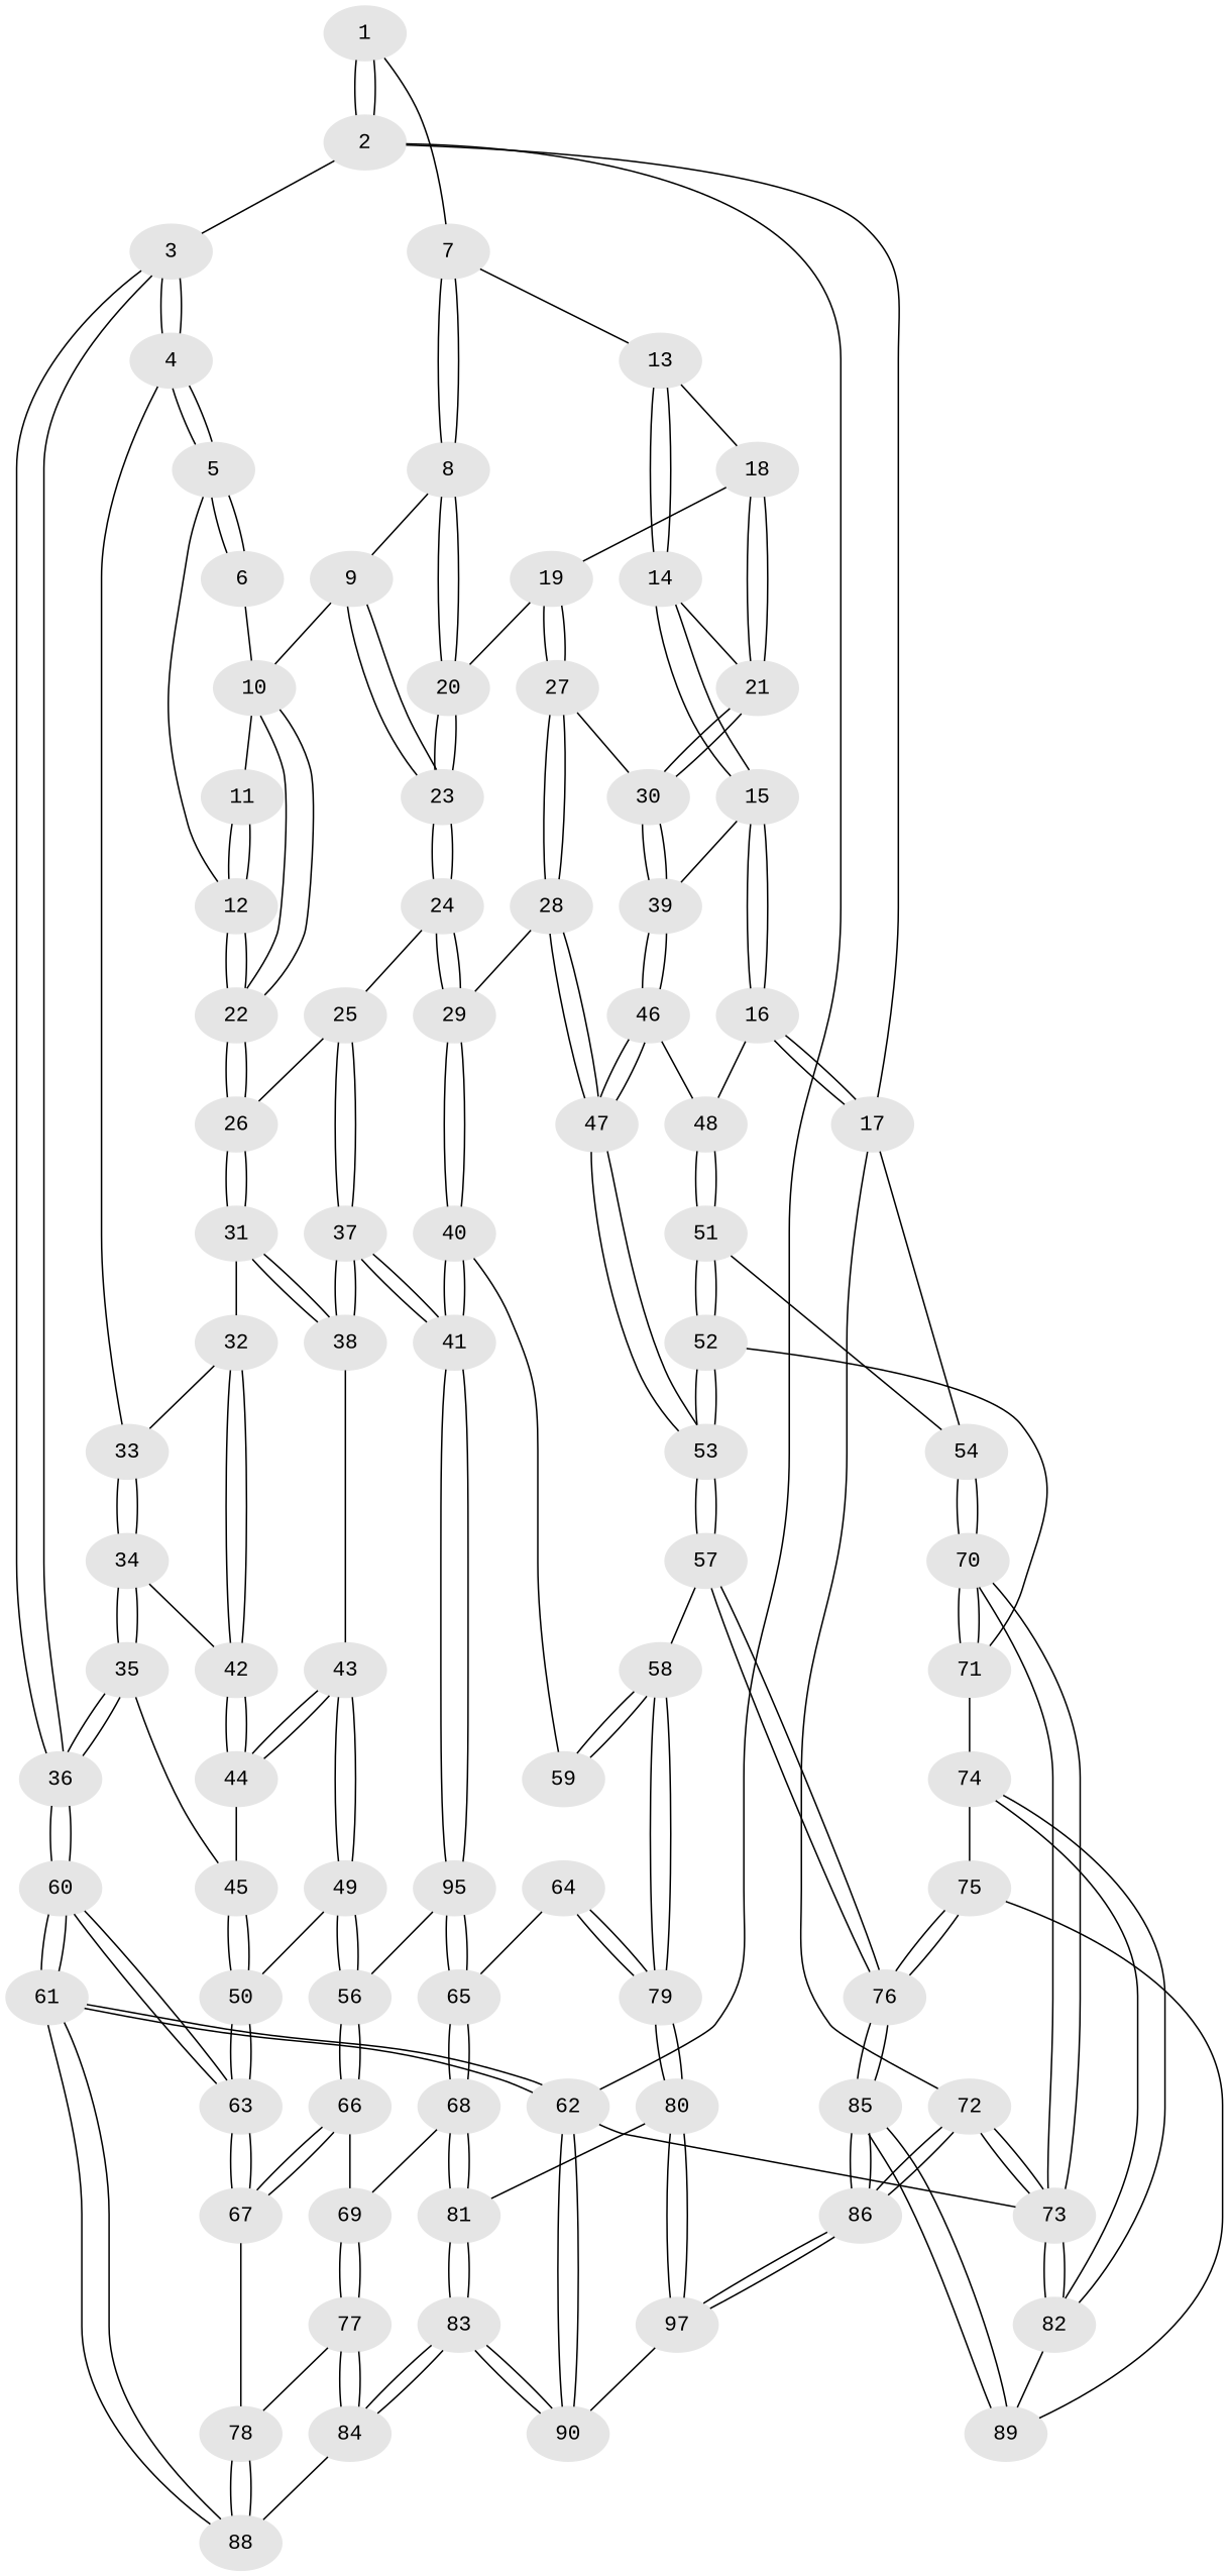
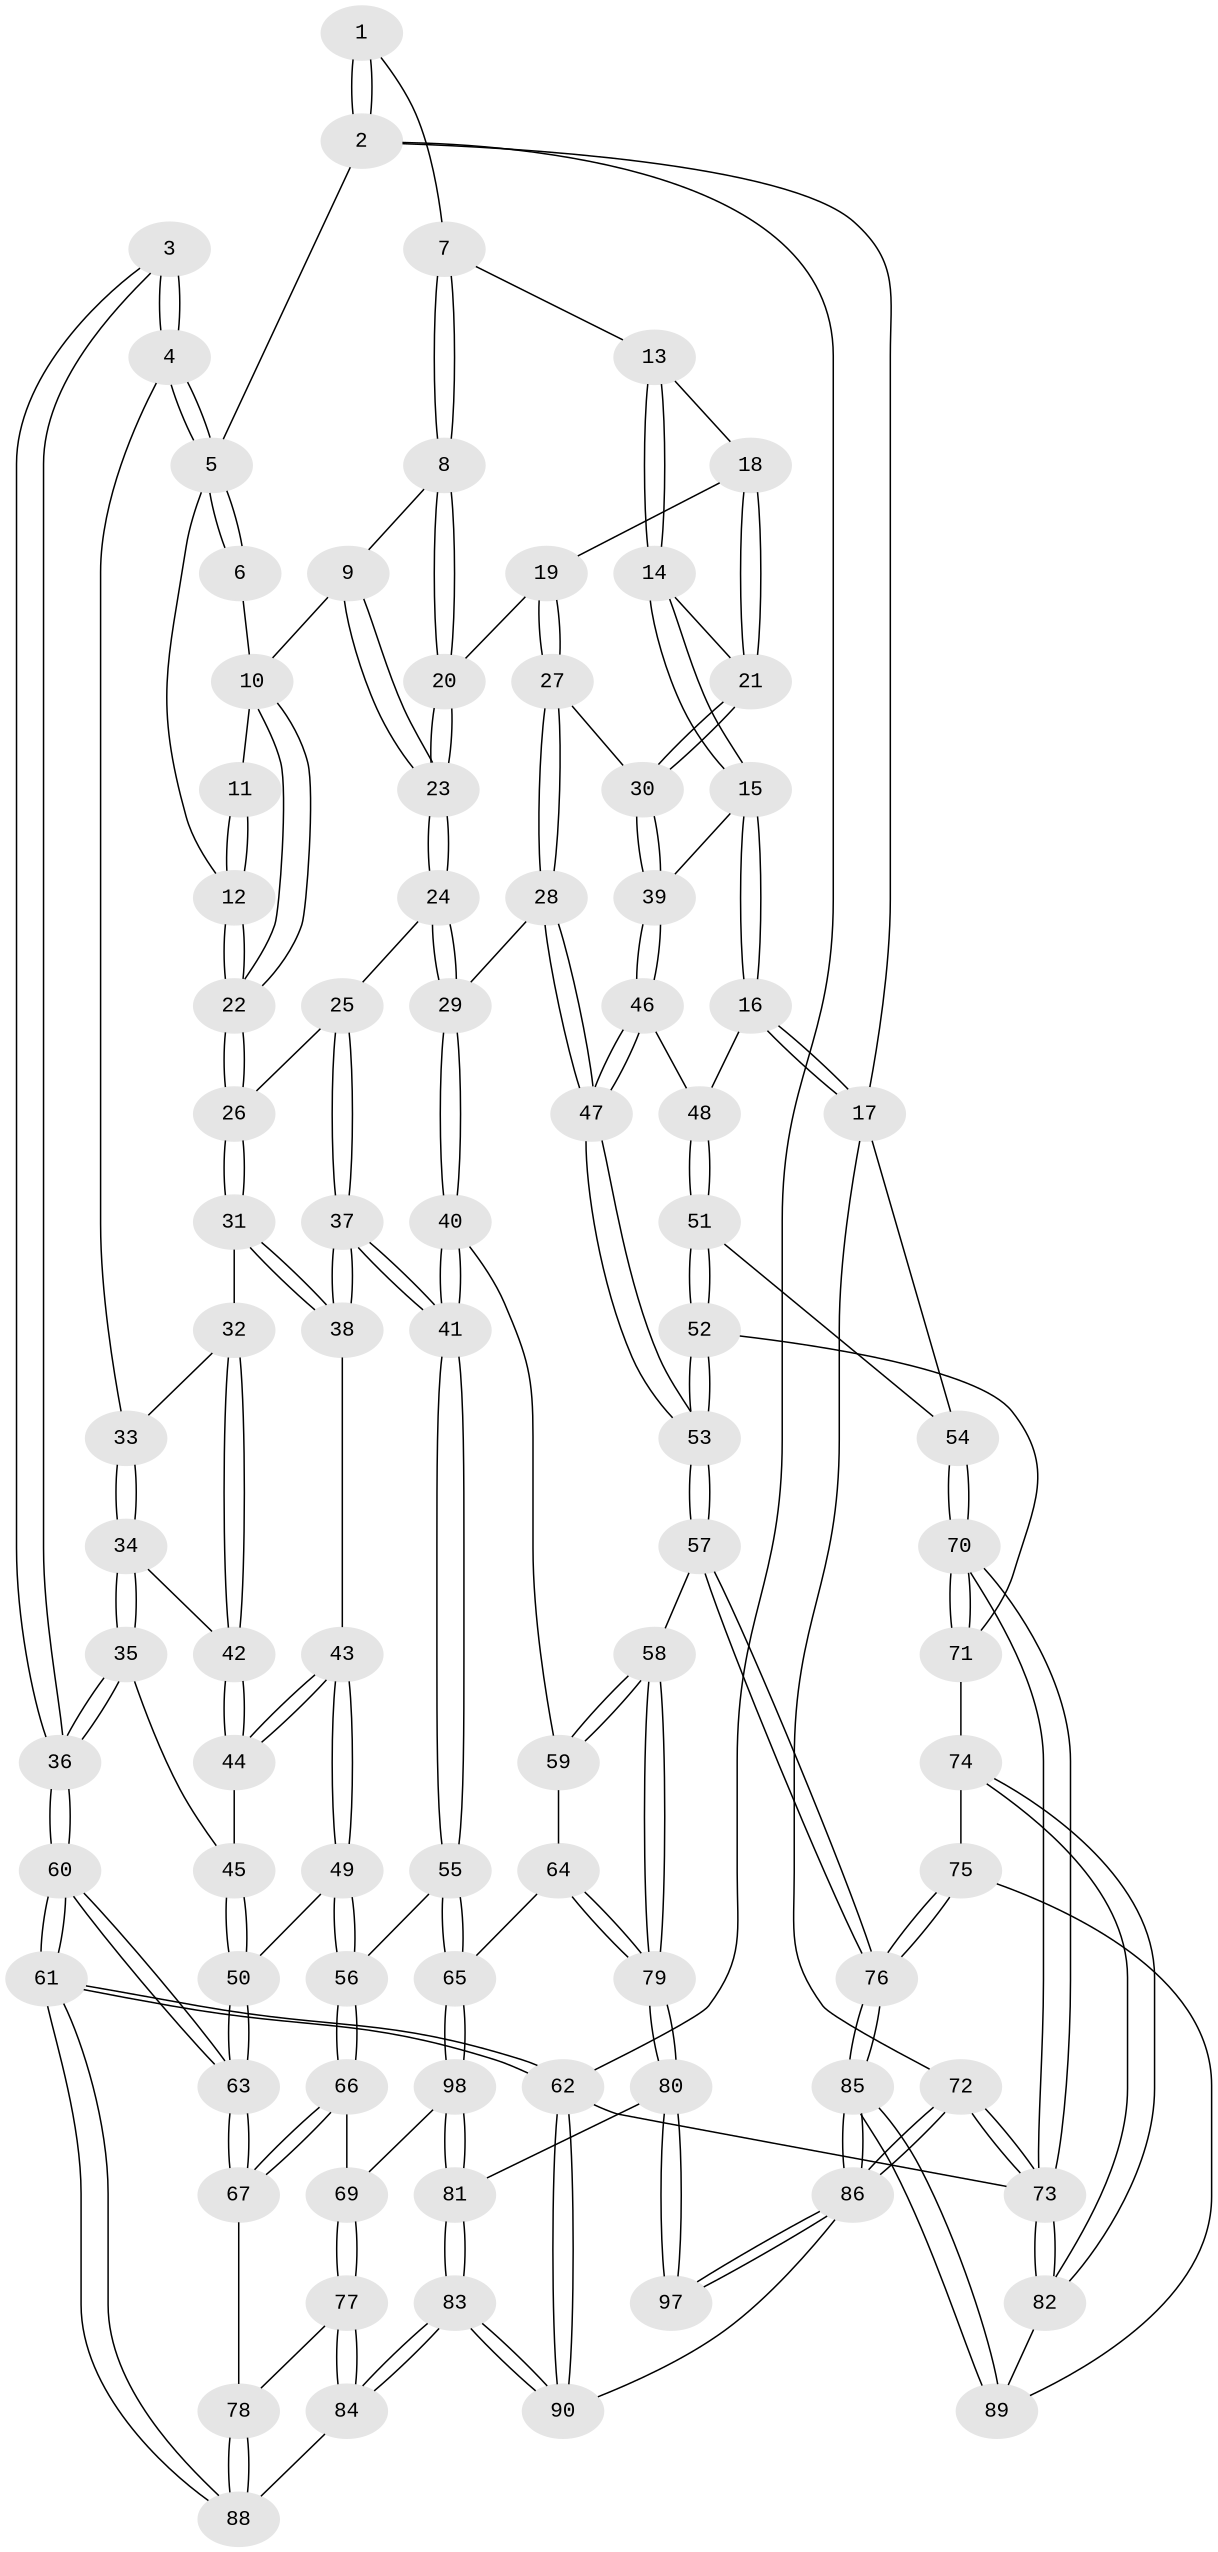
  graph {
    fontname="Liberation Mono"
    node [color=gray90 fontname="Liberation Mono" style=filled]
    edge [fontname="Liberation Mono"]
    1
    2
    7
    3
    17
    62
    8
    13
    4
    36
    54
    72
    90
    73
    5
    33
    60
    6
    12
    34
    10
    22
    11
    9
    20
    14
    18
    23
    24
    26
    15
    21
    19
    16
    39
    30
    48
    46
    51
    70
    86
    27
    28
    31
    25
    29
    37
    40
    38
    41
    32
    47
    53
    59
    42
    43
    44
    35
    45
    50
    63
    61
-   55 [label=95]
+   55
    49
    64
    56
    65
    57
    52
    66
    67
    71
    74
    58
    76
-   68
+   68 [label=98]
    69
    79
    85
    80
    88
    78
    81
    77
    83
    84
    82
    75
    n89 [label=97]
    89
    1 -- 2
    1 -- 2
    1 -- 7
-   2 -- 3
+   2 -- 5
    2 -- 17
    2 -- 62
    7 -- 8
    7 -- 8
    7 -- 13
    3 -- 4
    3 -- 4
    3 -- 36
    3 -- 36
    17 -- 54
    17 -- 72
    62 -- 90
    62 -- 90
    62 -- 73
    8 -- 9
    8 -- 20
    8 -- 20
    13 -- 14
    13 -- 14
    13 -- 18
    4 -- 5
    4 -- 5
    4 -- 33
    36 -- 60
    36 -- 60
    54 -- 70
    54 -- 70
    72 -- 73
    72 -- 73
    72 -- 86
    72 -- 86
    73 -- 82
    73 -- 82
    5 -- 6
    5 -- 6
    5 -- 12
    33 -- 34
    33 -- 34
    60 -- 63
    60 -- 63
    60 -- 61
    60 -- 61
    6 -- 10
    12 -- 22
    12 -- 22
    34 -- 42
    34 -- 35
    34 -- 35
    10 -- 22
    10 -- 22
    10 -- 11
    22 -- 26
    22 -- 26
    11 -- 12
    11 -- 12
    9 -- 10
    9 -- 23
    9 -- 23
    20 -- 23
    20 -- 23
    14 -- 15
    14 -- 15
    14 -- 21
    18 -- 21
    18 -- 21
    18 -- 19
    23 -- 24
    23 -- 24
    24 -- 25
    24 -- 29
    24 -- 29
    26 -- 31
    26 -- 31
    15 -- 16
    15 -- 16
    15 -- 39
    21 -- 30
    21 -- 30
    19 -- 20
    19 -- 27
    19 -- 27
    16 -- 17
    16 -- 17
    16 -- 48
    39 -- 46
    39 -- 46
    30 -- 39
    30 -- 39
    48 -- 51
    48 -- 51
    46 -- 48
    46 -- 47
    46 -- 47
    51 -- 54
    51 -- 52
    51 -- 52
    70 -- 73
    70 -- 73
    70 -- 71
    70 -- 71
    86 -- n89
    86 -- n89
    27 -- 30
    27 -- 28
    27 -- 28
    28 -- 29
    28 -- 47
    28 -- 47
    31 -- 38
    31 -- 38
    31 -- 32
    25 -- 26
    25 -- 37
    25 -- 37
    29 -- 40
    29 -- 40
    37 -- 38
    37 -- 38
    37 -- 41
    37 -- 41
    40 -- 41
    40 -- 41
    40 -- 59
    38 -- 43
    41 -- 55
    41 -- 55
    32 -- 33
    32 -- 42
    32 -- 42
    47 -- 53
    47 -- 53
    53 -- 57
    53 -- 57
+   59 -- 64
    42 -- 44
    42 -- 44
    43 -- 44
    43 -- 44
    43 -- 49
    43 -- 49
    44 -- 45
    35 -- 36
    35 -- 36
    35 -- 45
    45 -- 50
    45 -- 50
    50 -- 63
    50 -- 63
    63 -- 67
    63 -- 67
    61 -- 62
    61 -- 62
    61 -- 88
    61 -- 88
    55 -- 56
    55 -- 65
    55 -- 65
    49 -- 50
    49 -- 56
    49 -- 56
    64 -- 65
    64 -- 79
    64 -- 79
    56 -- 66
    56 -- 66
    65 -- 68
    65 -- 68
    57 -- 58
    57 -- 76
    57 -- 76
    52 -- 53
    52 -- 53
    52 -- 71
    66 -- 67
    66 -- 67
    66 -- 69
    67 -- 78
    71 -- 74
    74 -- 82
    74 -- 82
    74 -- 75
    58 -- 59
    58 -- 59
    58 -- 79
    58 -- 79
    76 -- 85
    76 -- 85
    68 -- 69
    68 -- 81
    68 -- 81
    69 -- 77
    69 -- 77
    79 -- 80
    79 -- 80
    85 -- 86
    85 -- 86
    85 -- 89
    85 -- 89
    80 -- 81
    80 -- n89
    80 -- n89
    78 -- 88
    78 -- 88
    81 -- 83
    81 -- 83
    77 -- 78
    77 -- 84
    77 -- 84
    83 -- 90
    83 -- 90
    83 -- 84
    83 -- 84
    84 -- 88
    82 -- 89
    75 -- 76
    75 -- 76
    75 -- 89
-   n89 -- 90
+   86 -- 90
  }
